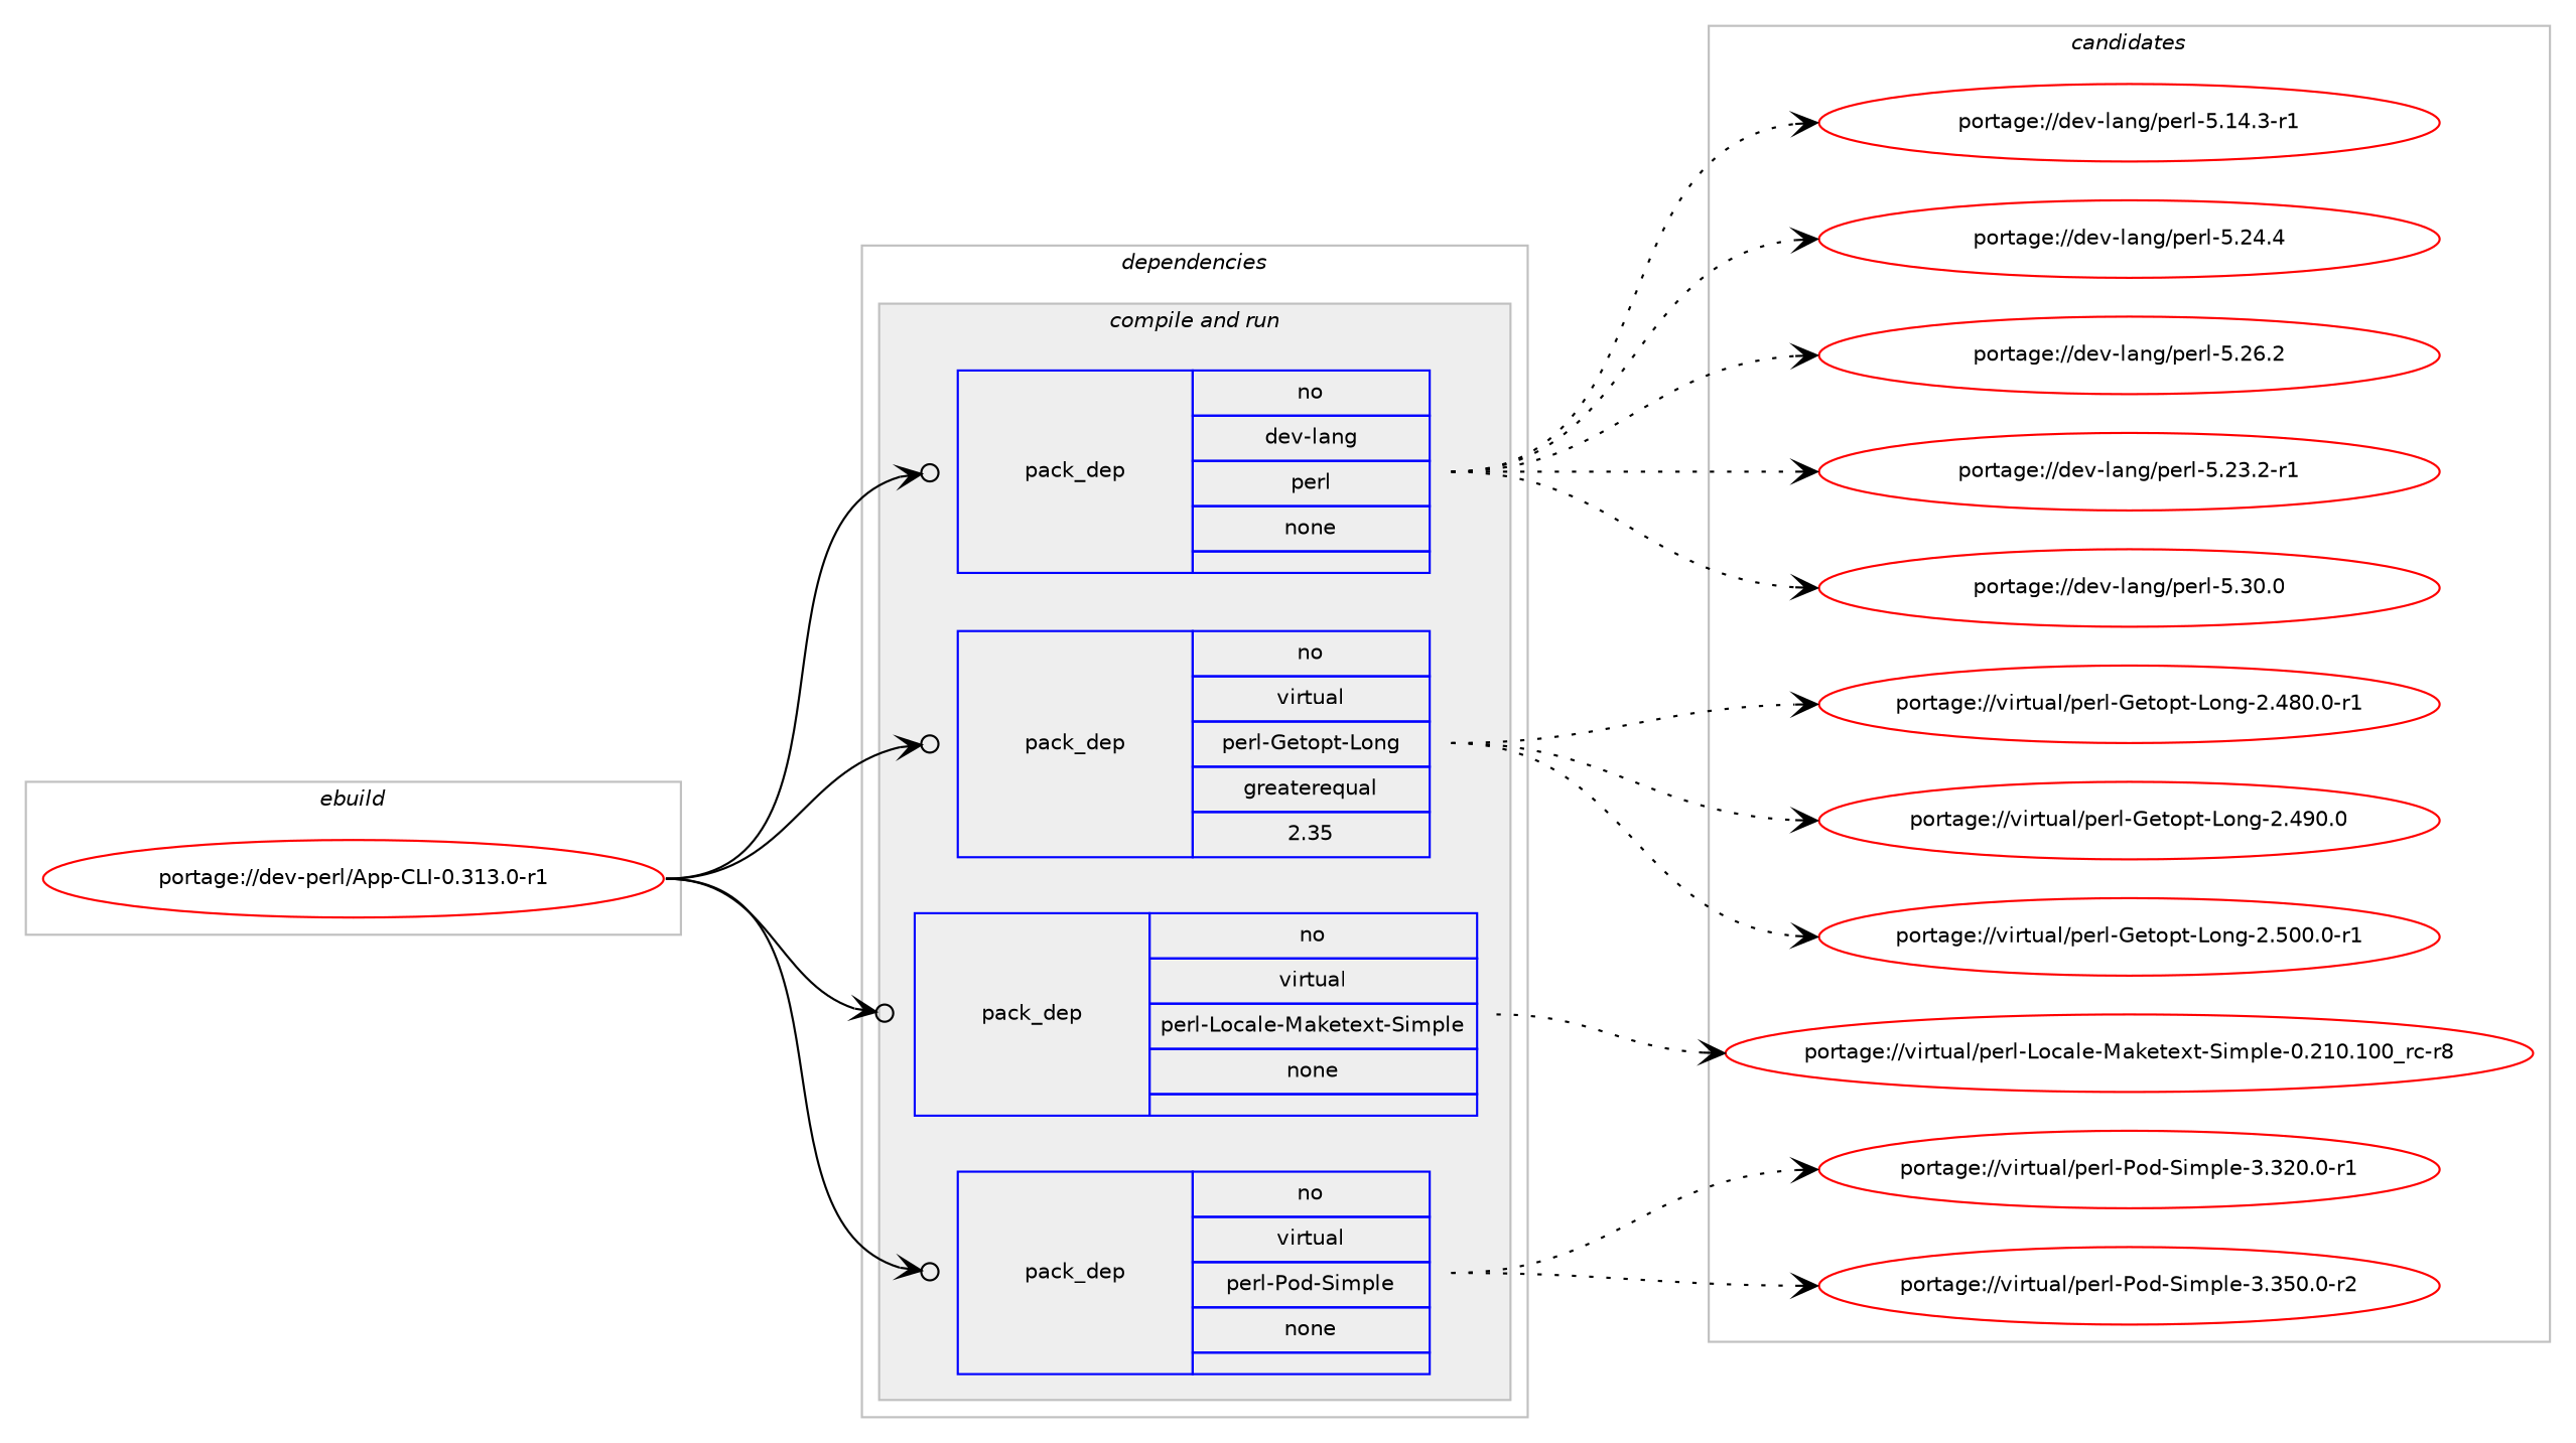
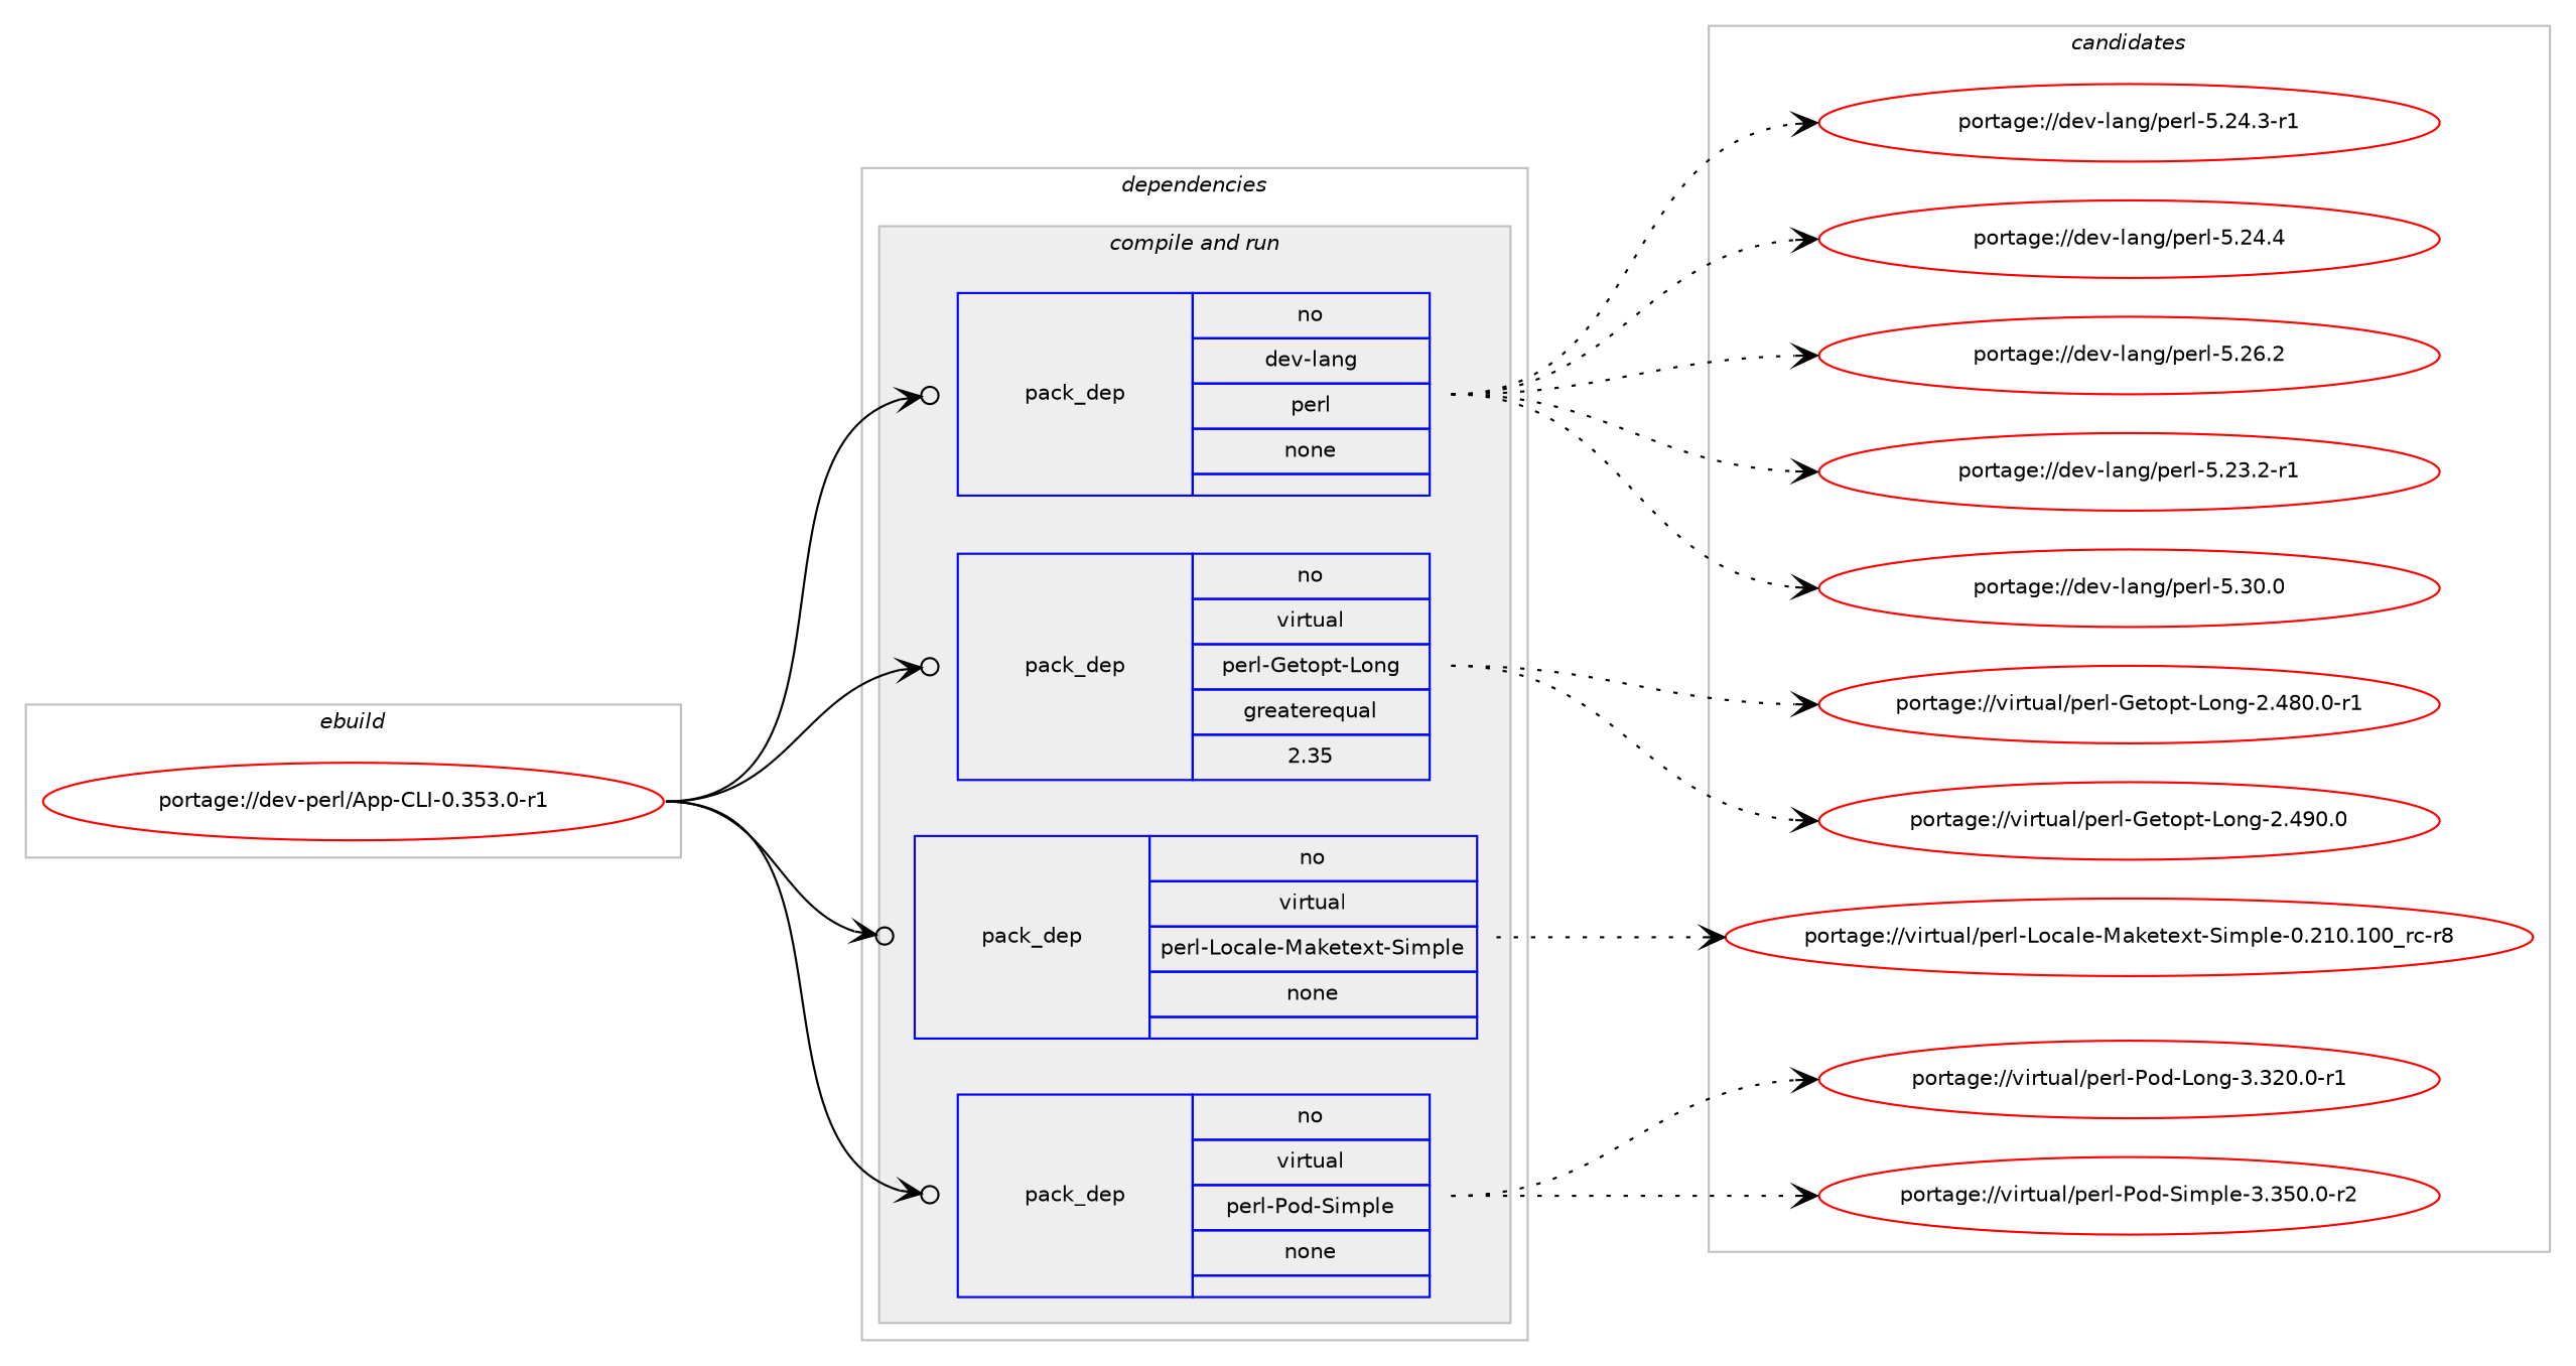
  digraph {
    compound=true
    concentrate=true
    fontname=Helvetica
    fontsize=10
    newrank=true
    rankdir=LR
    ranksep=1.5
    node [color=red fontname=Helvetica fontsize=10]
    edge [arrowhead=vee headport=w style=dotted tailport=e weight=100]
-   n1 [label="portage://dev-perl/App-CLI-0.313.0-r1" width=4]
+   n1 [label="portage://dev-perl/App-CLI-0.353.0-r1" width=4]
    n2 [color=blue label=<<TABLE BORDER="0" CELLBORDER="1" CELLSPACING="0" CELLPADDING="4" WIDTH="220"><TR><TD ROWSPAN="6" CELLPADDING="30">pack_dep</TD></TR><TR><TD WIDTH="110">no</TD></TR><TR><TD>dev-lang</TD></TR><TR><TD>perl</TD></TR><TR><TD>none</TD></TR><TR><TD></TD></TR></TABLE>> shape=none]
    n3 [color=blue label=<<TABLE BORDER="0" CELLBORDER="1" CELLSPACING="0" CELLPADDING="4" WIDTH="220"><TR><TD ROWSPAN="6" CELLPADDING="30">pack_dep</TD></TR><TR><TD WIDTH="110">no</TD></TR><TR><TD>virtual</TD></TR><TR><TD>perl-Getopt-Long</TD></TR><TR><TD>greaterequal</TD></TR><TR><TD>2.35</TD></TR></TABLE>> shape=none]
    n4 [color=blue label=<<TABLE BORDER="0" CELLBORDER="1" CELLSPACING="0" CELLPADDING="4" WIDTH="220"><TR><TD ROWSPAN="6" CELLPADDING="30">pack_dep</TD></TR><TR><TD WIDTH="110">no</TD></TR><TR><TD>virtual</TD></TR><TR><TD>perl-Locale-Maketext-Simple</TD></TR><TR><TD>none</TD></TR><TR><TD></TD></TR></TABLE>> shape=none]
    n5 [color=blue label=<<TABLE BORDER="0" CELLBORDER="1" CELLSPACING="0" CELLPADDING="4" WIDTH="220"><TR><TD ROWSPAN="6" CELLPADDING="30">pack_dep</TD></TR><TR><TD WIDTH="110">no</TD></TR><TR><TD>virtual</TD></TR><TR><TD>perl-Pod-Simple</TD></TR><TR><TD>none</TD></TR><TR><TD></TD></TR></TABLE>> shape=none]
-   n6 [label="portage://dev-lang/perl-5.14.3-r1" width=4]
+   n6 [label="portage://dev-lang/perl-5.24.3-r1" width=4]
    n7 [label="portage://dev-lang/perl-5.24.4" width=4]
    n8 [label="portage://dev-lang/perl-5.26.2" width=4]
    n9 [label="portage://dev-lang/perl-5.23.2-r1" width=4]
    n10 [label="portage://dev-lang/perl-5.30.0" width=4]
    n11 [label="portage://virtual/perl-Getopt-Long-2.480.0-r1" width=4]
    n12 [label="portage://virtual/perl-Getopt-Long-2.490.0" width=4]
-   n13 [label="portage://virtual/perl-Getopt-Long-2.500.0-r1" width=4]
    n14 [label="portage://virtual/perl-Locale-Maketext-Simple-0.210.100_rc-r8" width=4]
-   n15 [label="portage://virtual/perl-Pod-Simple-3.320.0-r1" width=4]
+   n15 [label="portage://virtual/perl-Pod-Long-3.320.0-r1" width=4]
    n16 [label="portage://virtual/perl-Pod-Simple-3.350.0-r2" width=4]
    subgraph cluster_1 {
      color=gray
      label=<<i>ebuild</i>>
      rank=same
      n1
    }
    subgraph cluster_2 {
      color=gray
      label=<<i>dependencies</i>>
      subgraph cluster_3 {
        color=gray
        fillcolor="#eeeeee"
        label=<<i>compile</i>>
        style=filled
      }
      subgraph cluster_4 {
        color=gray
        fillcolor="#eeeeee"
        label=<<i>compile and run</i>>
        style=filled
        subgraph sub_5 {
          color=gray
          fillcolor="#eeeeee"
          label=<<i>compile and run</i>>
          style=filled
          n2
        }
        subgraph sub_6 {
          color=gray
          fillcolor="#eeeeee"
          label=<<i>compile and run</i>>
          style=filled
          n3
        }
        subgraph sub_7 {
          color=gray
          fillcolor="#eeeeee"
          label=<<i>compile and run</i>>
          style=filled
          n4
        }
        subgraph sub_8 {
          color=gray
          fillcolor="#eeeeee"
          label=<<i>compile and run</i>>
          style=filled
          n5
        }
      }
      subgraph cluster_9 {
        color=gray
        fillcolor="#eeeeee"
        label=<<i>run</i>>
        style=filled
      }
    }
    subgraph cluster_10 {
      color=gray
      label=<<i>candidates</i>>
      rank=same
      subgraph sub_11 {
        color=black
        label=<<i>candidates</i>>
        nodesep=1
        rank=same
        n6
        n7
        n8
        n9
        n10
      }
      subgraph sub_12 {
        color=black
        label=<<i>candidates</i>>
        nodesep=1
        rank=same
        n11
        n12
-       n13
      }
      subgraph sub_13 {
        color=black
        label=<<i>candidates</i>>
        nodesep=1
        rank=same
        n14
      }
      subgraph sub_14 {
        color=black
        label=<<i>candidates</i>>
        nodesep=1
        rank=same
        n15
        n16
      }
    }
    n1 -> n2 [arrowhead=odotvee style=solid weight=20]
    n1 -> n3 [arrowhead=odotvee style=solid weight=20]
    n1 -> n4 [arrowhead=odotvee style=solid weight=20]
    n1 -> n5 [arrowhead=odotvee style=solid weight=20]
    n2 -> n6
    n2 -> n7
    n2 -> n8
    n2 -> n9
    n2 -> n10
    n3 -> n11
    n3 -> n12
-   n3 -> n13
    n4 -> n14
    n5 -> n15
    n5 -> n16
  }
